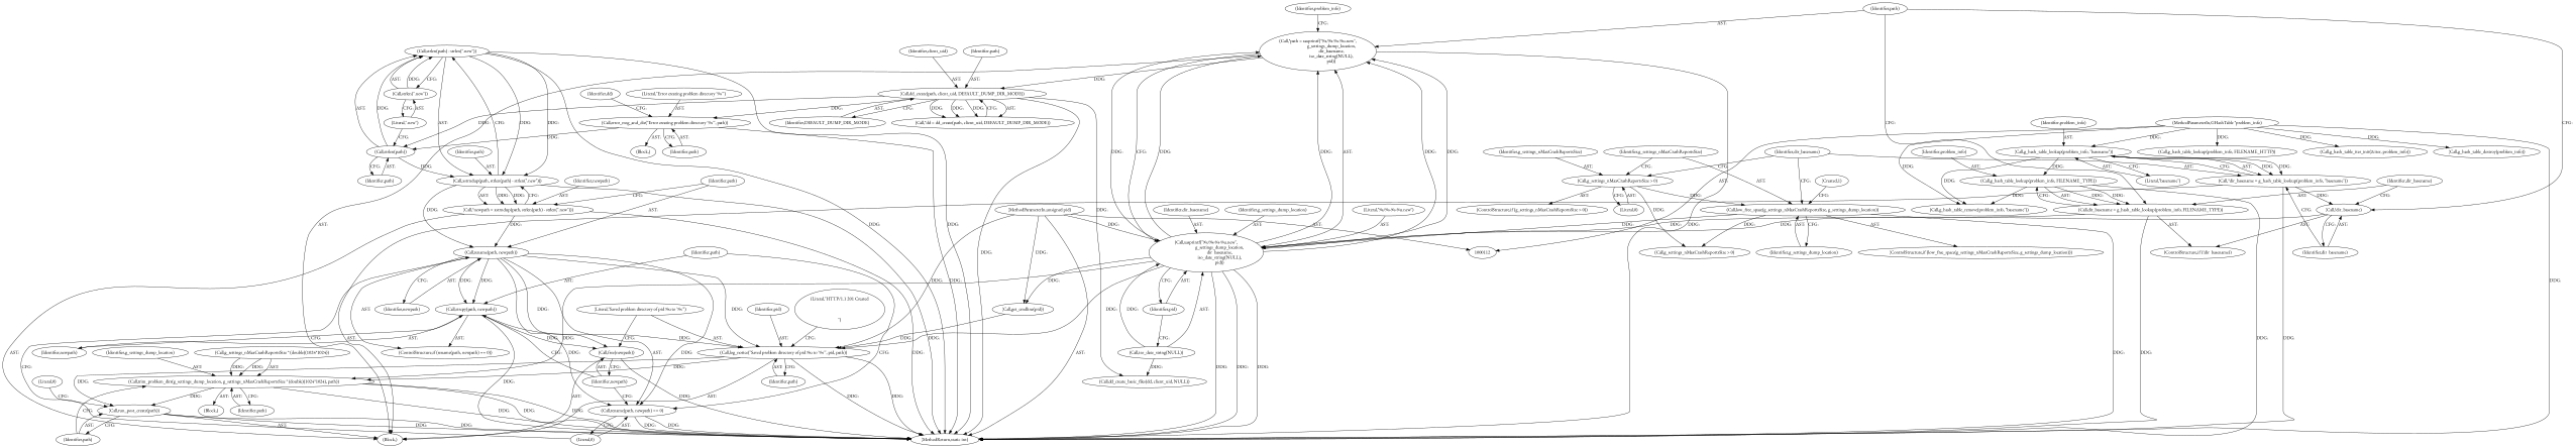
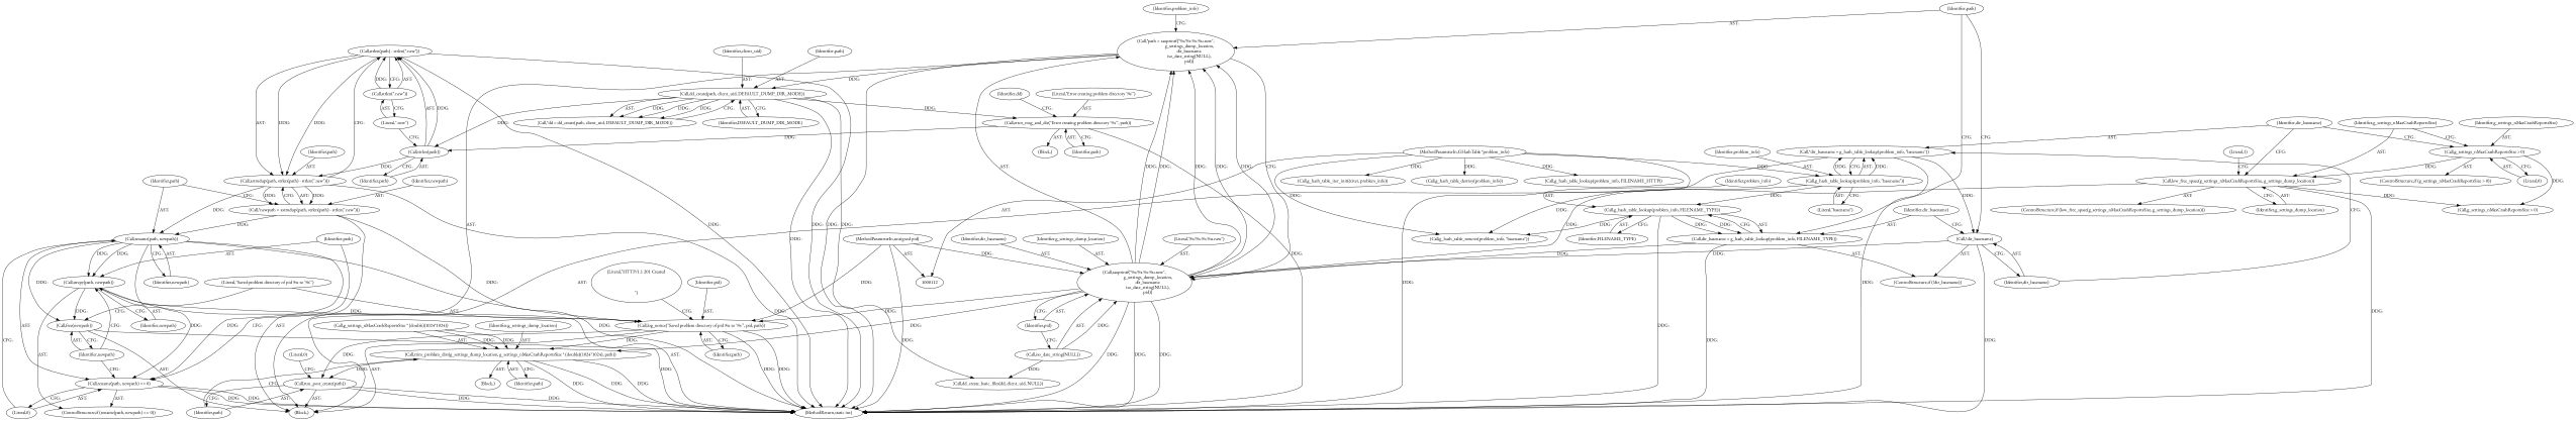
  digraph {
    fontname="EB Garamond"
    node [fontname="EB Garamond"]
    edge [fontname="EB Garamond"]
    n1 [label="(Call,strlen(path) - strlen(\".new\"))"]
    n2 [label="(Call,strlen(\".new\"))"]
    n3 [label="(Call,xstrndup(path, strlen(path) - strlen(\".new\")))"]
    n4 [label="(MethodReturn,static int)"]
    n5 [label="(Literal,\".new\")"]
    n6 [label="(Call,*newpath = xstrndup(path, strlen(path) - strlen(\".new\")))"]
    n7 [label="(Call,rename(path, newpath))"]
    n8 [label="(Call,strlen(path))"]
    n9 [label="(Identifier,path)"]
    n10 [label="(Call,dd_create(path, client_uid, DEFAULT_DUMP_DIR_MODE))"]
    n11 [label="(Call,error_msg_and_die(\"Error creating problem directory '%s'\", path))"]
    n12 [label="(Call,dd_create_basic_files(dd, client_uid, NULL))"]
    n13 [label="(Identifier,DEFAULT_DUMP_DIR_MODE)"]
    n14 [label="(Call,*dd = dd_create(path, client_uid, DEFAULT_DUMP_DIR_MODE))"]
    n15 [label="(Block,)"]
    n16 [label="(Identifier,path)"]
    n17 [label="(Call,*path = xasprintf(\"%s/%s-%s-%u.new\",\n                           g_settings_dump_location,\n                           dir_basename,\n                           iso_date_string(NULL),\n                           pid))"]
    n18 [label="(Call,xasprintf(\"%s/%s-%s-%u.new\",\n                           g_settings_dump_location,\n                           dir_basename,\n                           iso_date_string(NULL),\n                           pid))"]
    n19 [label="(Block,)"]
    n20 [label="(Call,log_notice(\"Saved problem directory of pid %u to '%s'\", pid, path))"]
    n21 [label="(Call,trim_problem_dirs(g_settings_dump_location, g_settings_nMaxCrashReportsSize * (double)(1024*1024), path))"]
    n22 [label="(Identifier,pid)"]
-   n23 [label="(Call,get_cmdline(pid))"]
    n24 [label="(Call,run_post_create(path))"]
    n25 [label="(Identifier,path)"]
    n26 [label="(Block,)"]
    n27 [label="(Identifier,path)"]
    n28 [label="(Call,iso_date_string(NULL))"]
    n29 [label="(Call,low_free_space(g_settings_nMaxCrashReportsSize, g_settings_dump_location))"]
    n30 [label="(Call,g_settings_nMaxCrashReportsSize > 0)"]
    n31 [label="(Identifier,g_settings_dump_location)"]
    n32 [label="(ControlStructure,if (low_free_space(g_settings_nMaxCrashReportsSize, g_settings_dump_location)))"]
    n33 [label="(Call,g_settings_nMaxCrashReportsSize > 0)"]
    n34 [label="(ControlStructure,if (g_settings_nMaxCrashReportsSize > 0))"]
    n35 [label="(Literal,0)"]
    n36 [label="(Call,!dir_basename)"]
    n37 [label="(ControlStructure,if (!dir_basename))"]
    n38 [label="(Identifier,dir_basename)"]
    n39 [label="(Call,*dir_basename = g_hash_table_lookup(problem_info, \"basename\"))"]
    n40 [label="(Call,g_hash_table_lookup(problem_info, \"basename\"))"]
    n41 [label="(Call,g_hash_table_lookup(problem_info, FILENAME_TYPE))"]
    n42 [label="(Call,g_hash_table_remove(problem_info, \"basename\"))"]
    n43 [label="(Literal,\"basename\")"]
    n44 [label="(Call,dir_basename = g_hash_table_lookup(problem_info, FILENAME_TYPE))"]
+   n45 [label="(Identifier,FILENAME_TYPE)"]
    n46 [label="(MethodParameterIn,GHashTable *problem_info)"]
    n47 [label="(Call,g_hash_table_iter_init(&iter, problem_info))"]
    n48 [label="(Call,g_hash_table_destroy(problem_info))"]
    n49 [label="(Call,g_hash_table_lookup(problem_info, FILENAME_HTTP))"]
    1000112
    n51 [label="(MethodParameterIn,unsigned pid)"]
    n52 [label="(Call,rename(path, newpath) == 0)"]
    n53 [label="(Call,strcpy(path, newpath))"]
    n54 [label="(Call,free(newpath))"]
    n55 [label="(Identifier,newpath)"]
    n56 [label="(Literal,0)"]
    n57 [label="(ControlStructure,if (rename(path, newpath) == 0))"]
    n58 [label="(Identifier,newpath)"]
    n59 [label="(Identifier,newpath)"]
    n60 [label="(Identifier,path)"]
    n61 [label="(Identifier,path)"]
    n62 [label="(Literal,0)"]
    n63 [label="(Identifier,dir_basename)"]
    n64 [label="(Identifier,dir_basename)"]
    n65 [label="(Call,g_settings_nMaxCrashReportsSize * (double)(1024*1024))"]
    n66 [label="(Identifier,path)"]
    n67 [label="(Identifier,dir_basename)"]
    n68 [label="(Identifier,g_settings_nMaxCrashReportsSize)"]
    n69 [label="(Identifier,g_settings_dump_location)"]
    n70 [label="(Identifier,problem_info)"]
    n71 [label="(Identifier,pid)"]
    n72 [label="(Literal,\"HTTP/1.1 201 Created\r\n\r\n\")"]
    n73 [label="(Identifier,g_settings_dump_location)"]
-   n74 [label="(Created,1)"]
+   n74 [label="(Literal,1)"]
    n75 [label="(Identifier,client_uid)"]
    n76 [label="(Identifier,dd)"]
    n77 [label="(Literal,\"Error creating problem directory '%s'\")"]
    n78 [label="(Identifier,problem_info)"]
    n79 [label="(Literal,\"Saved problem directory of pid %u to '%s'\")"]
    n80 [label="(Literal,\"%s/%s-%s-%u.new\")"]
    n81 [label="(Identifier,path)"]
    n82 [label="(Identifier,path)"]
    n83 [label="(Identifier,newpath)"]
    n84 [label="(Identifier,path)"]
    n85 [label="(Identifier,g_settings_nMaxCrashReportsSize)"]
    n86 [label="(Identifier,problem_info)"]
    n1 -> n2 [label="CFG: "]
    n1 -> n3 [label="AST: "]
    n1 -> n3 [label="DDG: "]
    n1 -> n3 [label="DDG: "]
    n1 -> n4 [label="DDG: "]
    n1 -> n4 [label="DDG: "]
    n2 -> n1 [label="AST: "]
    n2 -> n1 [label="DDG: "]
    n2 -> n5 [label="CFG: "]
    n3 -> n1 [label="CFG: "]
    n3 -> n4 [label="DDG: "]
    n3 -> n6 [label="AST: "]
    n3 -> n6 [label="DDG: "]
    n3 -> n6 [label="DDG: "]
    n3 -> n7 [label="DDG: "]
    n5 -> n2 [label="AST: "]
    n5 -> n8 [label="CFG: "]
    n6 -> n3 [label="CFG: "]
    n6 -> n4 [label="DDG: "]
    n6 -> n7 [label="DDG: "]
    n6 -> n19 [label="AST: "]
    n7 -> n20 [label="DDG: "]
    n7 -> n52 [label="AST: "]
    n7 -> n52 [label="DDG: "]
    n7 -> n52 [label="DDG: "]
    n7 -> n53 [label="DDG: "]
    n7 -> n53 [label="DDG: "]
    n7 -> n54 [label="DDG: "]
    n7 -> n55 [label="CFG: "]
    n8 -> n1 [label="AST: "]
    n8 -> n1 [label="DDG: "]
    n8 -> n3 [label="DDG: "]
    n8 -> n9 [label="CFG: "]
    n9 -> n8 [label="AST: "]
    n10 -> n4 [label="DDG: "]
    n10 -> n8 [label="DDG: "]
    n10 -> n11 [label="DDG: "]
    n10 -> n12 [label="DDG: "]
    n10 -> n13 [label="CFG: "]
    n10 -> n14 [label="AST: "]
    n10 -> n14 [label="DDG: "]
    n10 -> n14 [label="DDG: "]
    n10 -> n14 [label="DDG: "]
    n11 -> n4 [label="DDG: "]
    n11 -> n8 [label="DDG: "]
    n11 -> n15 [label="AST: "]
    n11 -> n16 [label="CFG: "]
    n13 -> n10 [label="AST: "]
    n14 -> n10 [label="CFG: "]
    n16 -> n11 [label="AST: "]
    n17 -> n4 [label="DDG: "]
    n17 -> n10 [label="DDG: "]
    n17 -> n18 [label="CFG: "]
    n17 -> n19 [label="AST: "]
    n18 -> n4 [label="DDG: "]
    n18 -> n4 [label="DDG: "]
    n18 -> n4 [label="DDG: "]
    n18 -> n17 [label="AST: "]
    n18 -> n17 [label="DDG: "]
    n18 -> n17 [label="DDG: "]
    n18 -> n17 [label="DDG: "]
    n18 -> n17 [label="DDG: "]
    n18 -> n17 [label="DDG: "]
    n18 -> n20 [label="DDG: "]
    n18 -> n21 [label="DDG: "]
    n18 -> n22 [label="CFG: "]
-   n18 -> n23 [label="DDG: "]
    n20 -> n4 [label="DDG: "]
    n20 -> n4 [label="DDG: "]
    n20 -> n19 [label="AST: "]
    n20 -> n21 [label="DDG: "]
    n20 -> n24 [label="DDG: "]
    n20 -> n25 [label="CFG: "]
    n21 -> n4 [label="DDG: "]
    n21 -> n4 [label="DDG: "]
    n21 -> n4 [label="DDG: "]
    n21 -> n24 [label="DDG: "]
    n21 -> n26 [label="AST: "]
    n21 -> n27 [label="CFG: "]
    n22 -> n18 [label="AST: "]
    n22 -> n28 [label="CFG: "]
-   n23 -> n20 [label="DDG: "]
    n24 -> n4 [label="DDG: "]
    n24 -> n4 [label="DDG: "]
    n24 -> n19 [label="AST: "]
    n24 -> n60 [label="CFG: "]
    n25 -> n20 [label="AST: "]
    n27 -> n21 [label="AST: "]
    n28 -> n12 [label="DDG: "]
    n28 -> n18 [label="AST: "]
    n28 -> n18 [label="DDG: "]
    n29 -> n4 [label="DDG: "]
    n29 -> n18 [label="DDG: "]
    n29 -> n30 [label="DDG: "]
    n29 -> n31 [label="CFG: "]
    n29 -> n32 [label="AST: "]
    n31 -> n29 [label="AST: "]
    n33 -> n29 [label="DDG: "]
    n33 -> n30 [label="DDG: "]
    n33 -> n34 [label="AST: "]
    n33 -> n35 [label="CFG: "]
    n35 -> n33 [label="AST: "]
+   n36 -> n4 [label="DDG: "]
    n36 -> n18 [label="DDG: "]
    n36 -> n37 [label="AST: "]
    n36 -> n38 [label="CFG: "]
    n38 -> n36 [label="AST: "]
    n38 -> n39 [label="CFG: "]
    n39 -> n4 [label="DDG: "]
    n39 -> n19 [label="AST: "]
    n39 -> n36 [label="DDG: "]
    n39 -> n40 [label="CFG: "]
    n40 -> n39 [label="AST: "]
    n40 -> n39 [label="DDG: "]
    n40 -> n39 [label="DDG: "]
    n40 -> n41 [label="DDG: "]
    n40 -> n42 [label="DDG: "]
    n40 -> n43 [label="CFG: "]
    n41 -> n4 [label="DDG: "]
    n41 -> n42 [label="DDG: "]
    n41 -> n44 [label="AST: "]
    n41 -> n44 [label="DDG: "]
    n41 -> n44 [label="DDG: "]
+   n41 -> n45 [label="CFG: "]
    n43 -> n40 [label="AST: "]
    n44 -> n4 [label="DDG: "]
    n44 -> n18 [label="DDG: "]
    n44 -> n37 [label="AST: "]
    n44 -> n41 [label="CFG: "]
+   n45 -> n41 [label="AST: "]
    n46 -> n4 [label="DDG: "]
    n46 -> n40 [label="DDG: "]
    n46 -> n42 [label="DDG: "]
    n46 -> n47 [label="DDG: "]
    n46 -> n48 [label="DDG: "]
    n46 -> n49 [label="DDG: "]
    n46 -> 1000112 [label="AST: "]
-   n51 -> n4 [label="AST: "]
+   n51 -> n4 [label="DDG: "]
    n51 -> n18 [label="DDG: "]
    n51 -> n20 [label="DDG: "]
-   n51 -> n23 [label="DDG: "]
    n51 -> 1000112 [label="AST: "]
    n52 -> n4 [label="DDG: "]
    n52 -> n4 [label="DDG: "]
    n52 -> n56 [label="CFG: "]
-   n7 -> n57 [label="AST: "]
-   n53 -> n4 [label="DDG: "]
+   n52 -> n57 [label="AST: "]
+   n53 -> n4 [label="AST: "]
    n53 -> n20 [label="DDG: "]
    n53 -> n54 [label="DDG: "]
    n53 -> n57 [label="AST: "]
    n53 -> n58 [label="CFG: "]
    n54 -> n4 [label="DDG: "]
    n54 -> n19 [label="AST: "]
    n54 -> n59 [label="CFG: "]
    n55 -> n7 [label="AST: "]
    n56 -> n7 [label="CFG: "]
    n56 -> n52 [label="AST: "]
    n58 -> n53 [label="AST: "]
    n59 -> n52 [label="CFG: "]
    n59 -> n53 [label="CFG: "]
    n59 -> n54 [label="AST: "]
    n60 -> n21 [label="CFG: "]
    n60 -> n24 [label="AST: "]
    n61 -> n3 [label="AST: "]
    n62 -> n24 [label="CFG: "]
    n63 -> n18 [label="AST: "]
    n64 -> n36 [label="CFG: "]
    n64 -> n44 [label="AST: "]
    n65 -> n21 [label="AST: "]
    n65 -> n21 [label="DDG: "]
    n65 -> n21 [label="DDG: "]
    n66 -> n52 [label="CFG: "]
    n66 -> n53 [label="AST: "]
    n67 -> n29 [label="CFG: "]
    n67 -> n33 [label="CFG: "]
    n67 -> n39 [label="AST: "]
    n68 -> n29 [label="AST: "]
    n68 -> n33 [label="CFG: "]
    n69 -> n18 [label="AST: "]
    n70 -> n41 [label="AST: "]
    n71 -> n20 [label="AST: "]
    n72 -> n20 [label="CFG: "]
    n73 -> n21 [label="AST: "]
    n74 -> n29 [label="CFG: "]
    n75 -> n10 [label="AST: "]
    n76 -> n11 [label="CFG: "]
    n77 -> n11 [label="AST: "]
    n78 -> n40 [label="AST: "]
    n79 -> n20 [label="AST: "]
    n79 -> n54 [label="CFG: "]
    n80 -> n18 [label="AST: "]
    n81 -> n17 [label="AST: "]
    n81 -> n36 [label="CFG: "]
    n81 -> n44 [label="CFG: "]
    n82 -> n10 [label="AST: "]
    n83 -> n6 [label="AST: "]
    n84 -> n6 [label="CFG: "]
    n84 -> n7 [label="AST: "]
    n85 -> n33 [label="AST: "]
    n86 -> n17 [label="CFG: "]
  }
